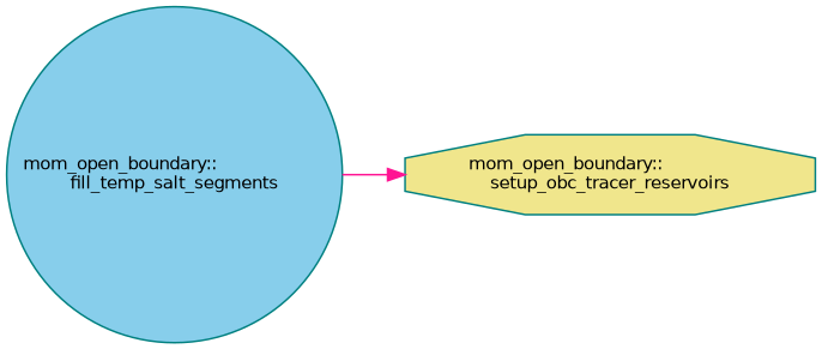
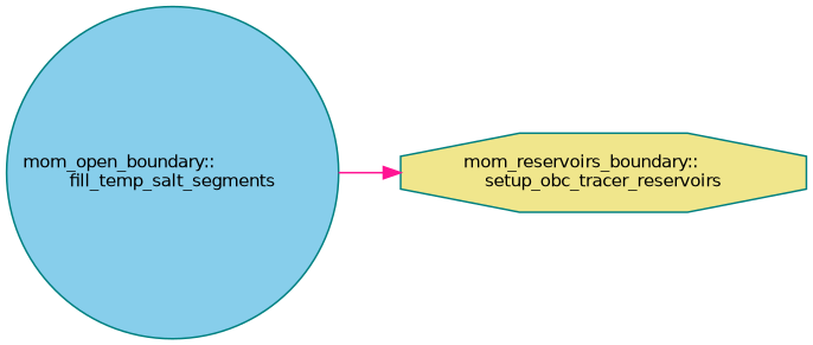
  digraph {
    rankdir=RL
    node [color=teal fontname=Helvetica fontsize=10 style=filled]
-   n1 [fillcolor=khaki fontcolor=black height=0.2 label="mom_open_boundary::\lsetup_obc_tracer_reservoirs" shape=octagon width=0.4]
+   n1 [fillcolor=khaki fontcolor=black height=0.2 label="mom_reservoirs_boundary::\lsetup_obc_tracer_reservoirs" shape=octagon width=0.4]
    n2 [fillcolor=skyblue height=0.2 label="mom_open_boundary::\lfill_temp_salt_segments" shape=circle width=0.4]
    n1 -> n2 [color=deeppink dir=back fontname=Helvetica fontsize=10 labelfontname=Helvetica labelfontsize=10 style=solid]
  }
